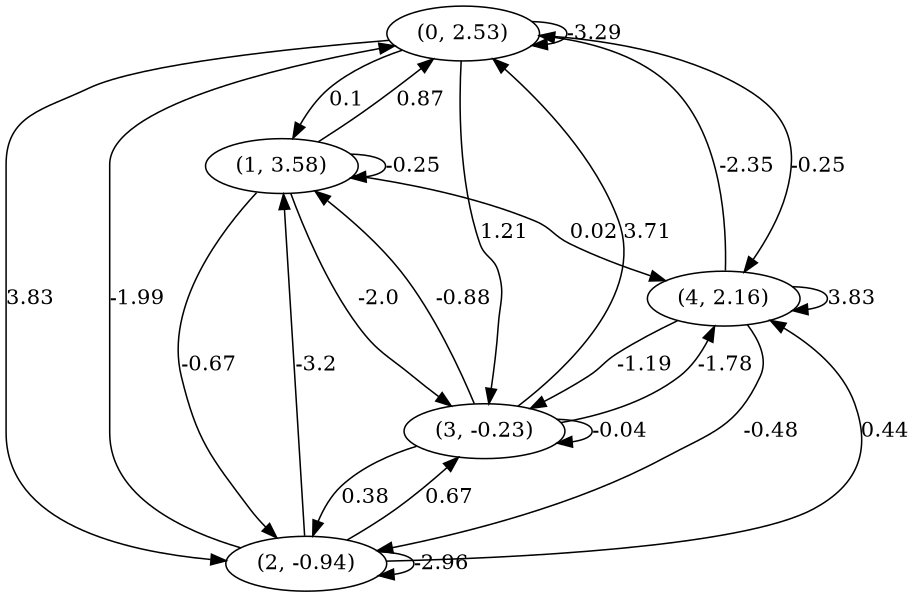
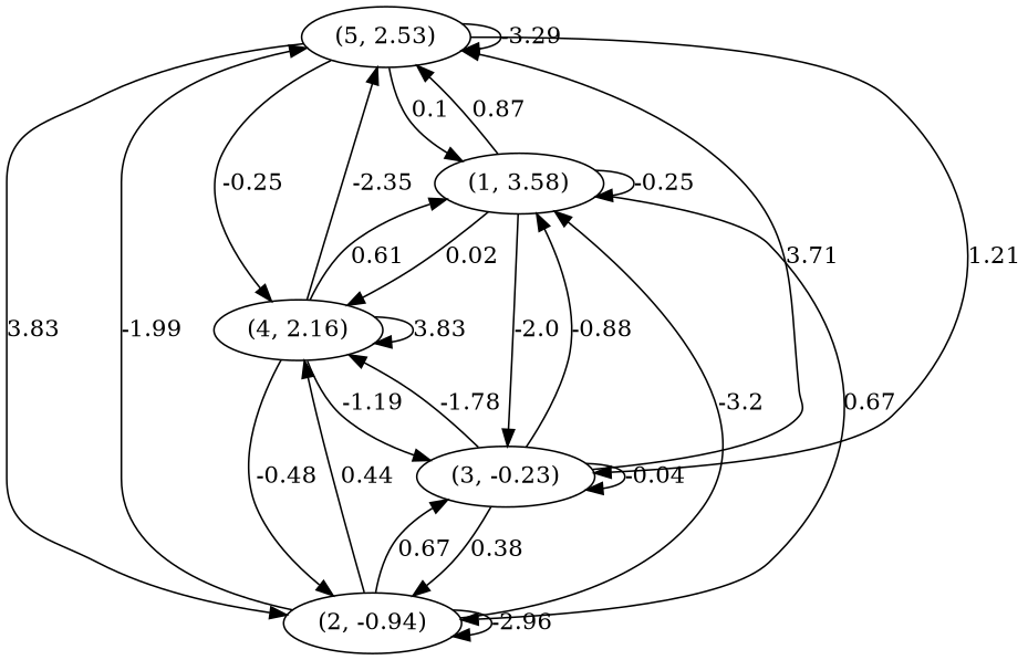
  digraph {
-   n1 [label="(0, 2.53)"]
+   n1 [label="(5, 2.53)"]
    n2 [label="(1, 3.58)"]
    n3 [label="(2, -0.94)"]
    n4 [label="(3, -0.23)"]
    n5 [label="(4, 2.16)"]
    n1 -> n1 [label=-3.29]
    n1 -> n2 [label=0.1]
    n1 -> n3 [label=3.83]
    n1 -> n4 [label=1.21]
    n1 -> n5 [label=-0.25]
    n2 -> n1 [label=0.87]
    n2 -> n2 [label=-0.25]
-   n2 -> n3 [label=-0.67]
+   n2 -> n3 [label=0.67]
    n2 -> n4 [label=-2.0]
    n2 -> n5 [label=0.02]
    n3 -> n1 [label=-1.99]
    n3 -> n2 [label=-3.2]
    n3 -> n3 [label=-2.96]
    n3 -> n4 [label=0.67]
    n3 -> n5 [label=0.44]
    n4 -> n1 [label=3.71]
    n4 -> n2 [label=-0.88]
    n4 -> n3 [label=0.38]
    n4 -> n4 [label=-0.04]
    n4 -> n5 [label=-1.78]
    n5 -> n1 [label=-2.35]
+   n5 -> n2 [label=0.61]
    n5 -> n3 [label=-0.48]
    n5 -> n4 [label=-1.19]
    n5 -> n5 [label=3.83]
  }
